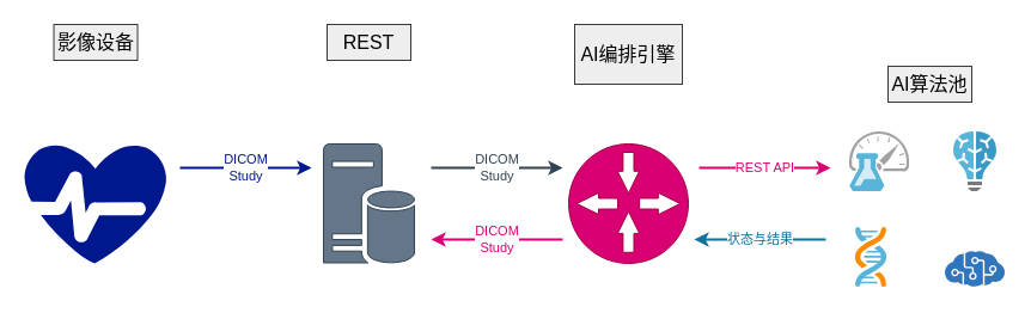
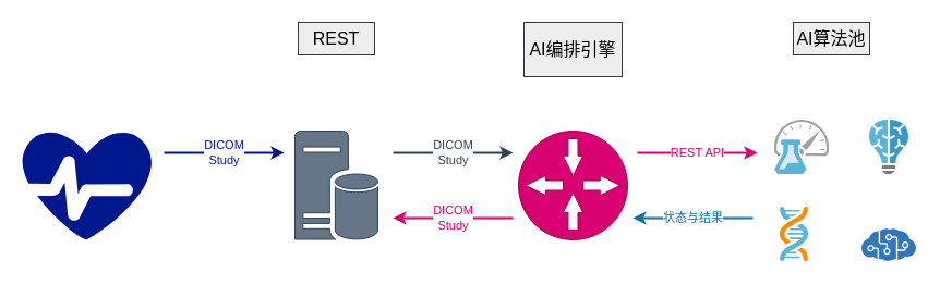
  <mxCell id="0" />
  <mxCell id="1" parent="0" />
  <mxCell id="2" value="" style="sketch=0;aspect=fixed;pointerEvents=1;shadow=0;dashed=0;html=1;strokeColor=none;labelPosition=center;verticalLabelPosition=bottom;verticalAlign=top;align=center;fillColor=#00188D;shape=mxgraph.azure.health_monitoring" vertex="1" parent="1"><mxGeometry x="20" y="120" width="119.04" height="100" as="geometry" /></mxCell>
  <mxCell id="3" value="" style="sketch=0;aspect=fixed;pointerEvents=1;shadow=0;dashed=0;html=1;strokeColor=#314354;labelPosition=center;verticalLabelPosition=bottom;verticalAlign=top;align=center;fillColor=#647687;shape=mxgraph.mscae.enterprise.database_server;fontColor=#ffffff;" vertex="1" parent="1"><mxGeometry x="270" y="120" width="76" height="100" as="geometry" /></mxCell>
  <mxCell id="4" value="" style="sketch=0;aspect=fixed;pointerEvents=1;shadow=0;dashed=0;html=1;strokeColor=#A50040;labelPosition=center;verticalLabelPosition=bottom;verticalAlign=top;align=center;fillColor=#d80073;shape=mxgraph.mscae.enterprise.gateway;fontColor=#ffffff;" vertex="1" parent="1"><mxGeometry x="475" y="120" width="100" height="100" as="geometry" /></mxCell>
  <mxCell id="5" value="" style="sketch=0;aspect=fixed;html=1;points=[];align=center;image;fontSize=12;image=img/lib/mscae/Machine_Learning_Studio_Web_Service_Plans.svg;" vertex="1" parent="1"><mxGeometry x="710" y="110" width="50" height="50" as="geometry" /></mxCell>
  <mxCell id="6" value="" style="sketch=0;aspect=fixed;html=1;points=[];align=center;image;fontSize=12;image=img/lib/mscae/Batch_AI.svg;" vertex="1" parent="1"><mxGeometry x="797" y="110" width="36" height="50" as="geometry" /></mxCell>
  <mxCell id="7" value="" style="sketch=0;aspect=fixed;html=1;points=[];align=center;image;fontSize=12;image=img/lib/mscae/Cognitive_Services.svg;" vertex="1" parent="1"><mxGeometry x="790" y="210" width="50" height="30" as="geometry" /></mxCell>
  <mxCell id="8" value="" style="sketch=0;aspect=fixed;html=1;points=[];align=center;image;fontSize=12;image=img/lib/mscae/Genomics_Accounts.svg;" vertex="1" parent="1"><mxGeometry x="715" y="190" width="26" height="50" as="geometry" /></mxCell>
  <mxCell id="9" value="DICOM&lt;br&gt;Study" style="endArrow=classic;html=1;rounded=0;strokeWidth=2;strokeColor=#00188D;fontColor=#00188D;" edge="1" parent="1"><mxGeometry width="50" height="50" relative="1" as="geometry"><mxPoint x="150" y="140" as="sourcePoint" /><mxPoint x="260" y="140" as="targetPoint" /></mxGeometry></mxCell>
  <mxCell id="10" value="DICOM&lt;br&gt;Study" style="endArrow=classic;html=1;rounded=0;strokeWidth=2;fillColor=#647687;strokeColor=#314354;fontColor=#314354;" edge="1" parent="1"><mxGeometry width="50" height="50" relative="1" as="geometry"><mxPoint x="360" y="140" as="sourcePoint" /><mxPoint x="470" y="140" as="targetPoint" /></mxGeometry></mxCell>
  <mxCell id="11" value="REST API" style="endArrow=classic;html=1;rounded=0;strokeWidth=2;fontColor=#d80073;strokeColor=#d80073;" edge="1" parent="1"><mxGeometry width="50" height="50" relative="1" as="geometry"><mxPoint x="584" y="140" as="sourcePoint" /><mxPoint x="694" y="140" as="targetPoint" /></mxGeometry></mxCell>
  <mxCell id="12" value="状态与结果" style="endArrow=classic;html=1;rounded=0;strokeWidth=2;fillColor=#b1ddf0;strokeColor=#10739e;fontColor=#10739e;" edge="1" parent="1"><mxGeometry width="50" height="50" relative="1" as="geometry"><mxPoint x="690" y="200" as="sourcePoint" /><mxPoint x="580" y="200" as="targetPoint" /></mxGeometry></mxCell>
  <mxCell id="13" value="DICOM&lt;br&gt;Study" style="endArrow=classic;html=1;rounded=0;strokeWidth=2;fontColor=#D80073;strokeColor=#D80073;" edge="1" parent="1"><mxGeometry width="50" height="50" relative="1" as="geometry"><mxPoint x="470" y="200" as="sourcePoint" /><mxPoint x="360" y="200" as="targetPoint" /></mxGeometry></mxCell>
- <mxCell id="14" value="&lt;font style=&quot;font-size: 16px;&quot;&gt;影像设备&lt;/font&gt;" style="text;html=1;strokeColor=#36393d;fillColor=#eeeeee;align=center;verticalAlign=middle;whiteSpace=wrap;rounded=0;" vertex="1" parent="1"><mxGeometry x="44.52" y="20" width="70" height="30" as="geometry" /></mxCell>
  <mxCell id="15" value="&lt;span style=&quot;font-size: 16px;&quot;&gt;REST&lt;/span&gt;" style="text;html=1;strokeColor=#36393d;fillColor=#eeeeee;align=center;verticalAlign=middle;whiteSpace=wrap;rounded=0;" vertex="1" parent="1"><mxGeometry x="273" y="20" width="70" height="30" as="geometry" /></mxCell>
  <mxCell id="16" value="&lt;span style=&quot;font-size: 16px;&quot;&gt;AI编排引擎&lt;/span&gt;" style="text;html=1;strokeColor=#36393d;fillColor=#eeeeee;align=center;verticalAlign=middle;whiteSpace=wrap;rounded=0;" vertex="1" parent="1"><mxGeometry x="480" y="20" width="90" height="50" as="geometry" /></mxCell>
- <mxCell id="17" value="&lt;font style=&quot;font-size: 16px;&quot;&gt;AI算法池&lt;/font&gt;" style="text;html=1;strokeColor=#36393d;fillColor=#eeeeee;align=center;verticalAlign=middle;whiteSpace=wrap;rounded=0;" vertex="1" parent="1"><mxGeometry x="742" y="55" width="70" height="30" as="geometry" /></mxCell>
+ <mxCell id="17" value="&lt;font style=&quot;font-size: 16px;&quot;&gt;AI算法池&lt;/font&gt;" style="text;html=1;strokeColor=#36393d;fillColor=#eeeeee;align=center;verticalAlign=middle;whiteSpace=wrap;rounded=0;" vertex="1" parent="1"><mxGeometry x="727" y="20" width="70" height="30" as="geometry" /></mxCell>
